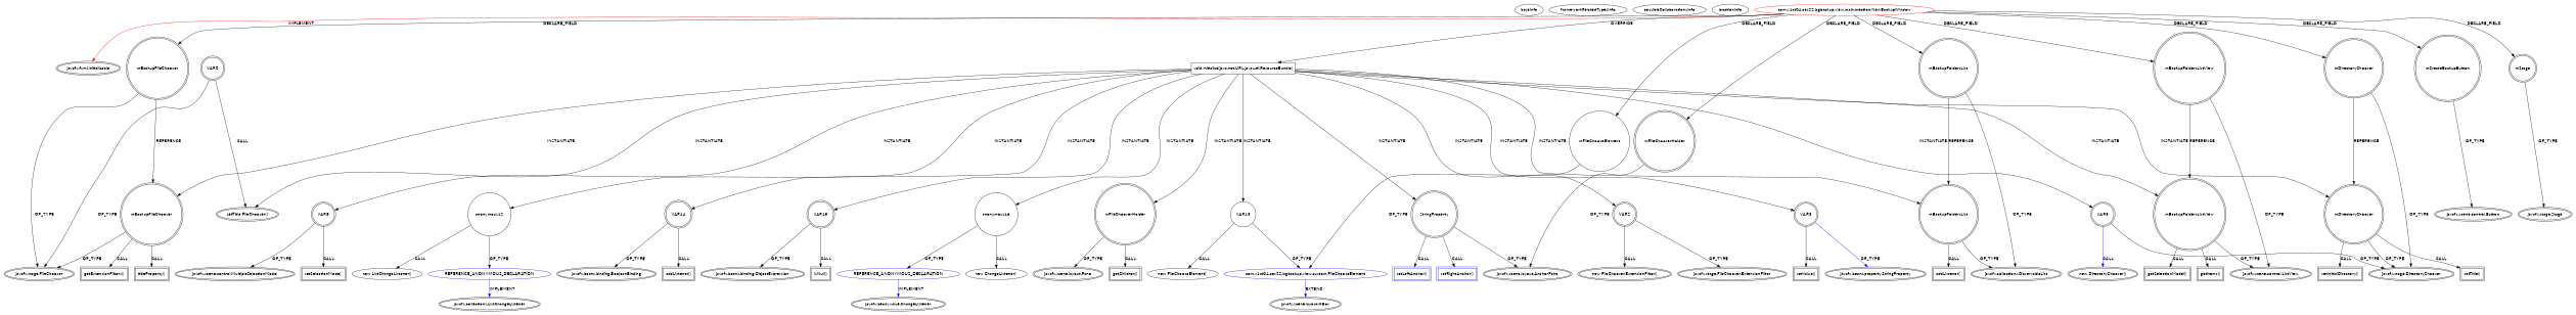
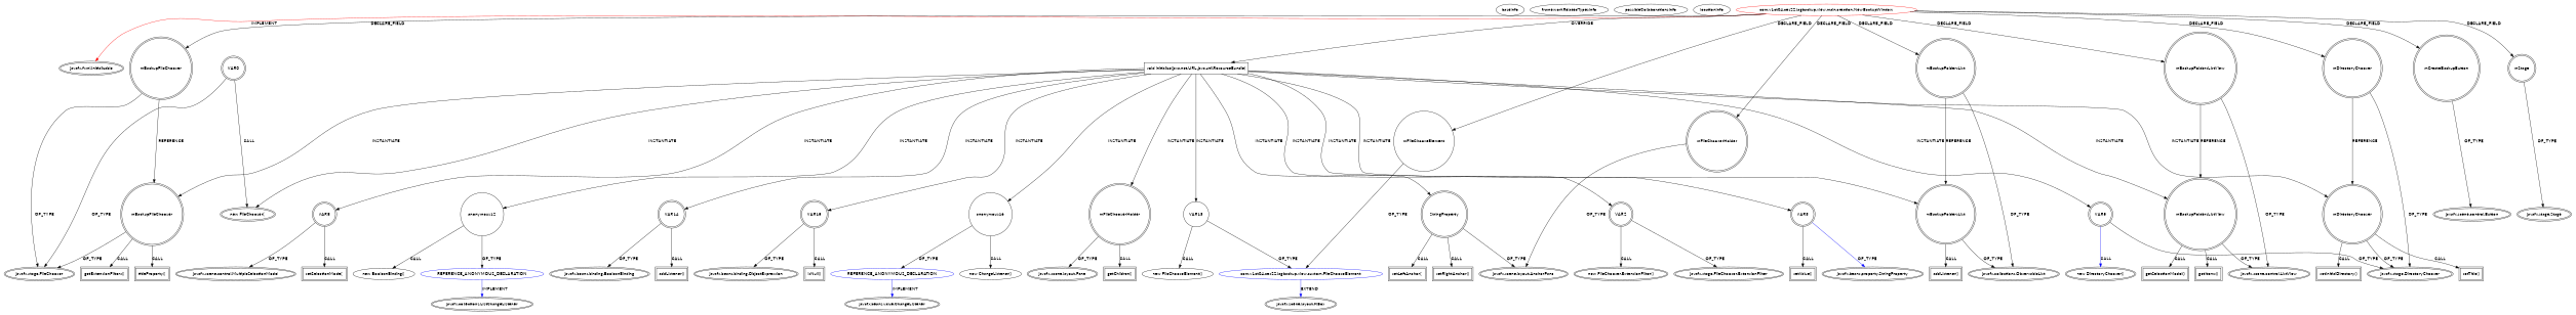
  digraph {
    fontname=Lato
    node [fontname=Lato isFrameworkType=true vertexType=VARIABLE_EXPRESION peripheries=2]
    edge [fontname=Lato]
    baseInfo [category=extension_graph graphId=4639 isAnonymous=false possibleRelation=true isFrameworkType="" vertexType="" peripheries=""]
    frameworkRelatedTypesInfo [0="javafx.fxml.Initializable" isFrameworkType="" vertexType="" peripheries=""]
    possibleCollaborationsInfo [0="4639~OVERRIDING_METHOD_DECLARATION-INSTANTIATION-FIELD_DECLARATION-~javafx.fxml.Initializable ~javafx.scene.layout.HBox ~false~false" 1="4639~OVERRIDING_METHOD_DECLARATION-INSTANTIATION-~javafx.fxml.Initializable ~javafx.beans.value.ChangeListener ~false~true" 2="4639~OVERRIDING_METHOD_DECLARATION-INSTANTIATION-~javafx.fxml.Initializable ~javafx.collections.ListChangeListener ~false~true" isFrameworkType="" vertexType="" peripheries=""]
    locationInfo [contextSignature=NewBackupWindow filePath="/v1ct04-lagbackup/lagbackup-master/src/com/v1ct04/ces22/lagbackup/view/main/creation/NewBackupWindow.java" graphId=4639 projectName="v1ct04-lagbackup" isFrameworkType="" vertexType="" peripheries=""]
    n5 [color=red isFrameworkType=false label="com.v1ct04.ces22.lagbackup.view.main.creation.NewBackupWindow" vertexType=ROOT_CLIENT_CLASS_DECLARATION peripheries=""]
    n6 [label="javafx.fxml.Initializable" vertexType=FRAMEWORK_INTERFACE_TYPE]
    n7 [label=mBackupFileChooser shape=circle vertexType=FIELD_DECLARATION]
    n8 [label=mBackupFoldersList shape=circle vertexType=FIELD_DECLARATION]
    n9 [label=mBackupFoldersListView shape=circle vertexType=FIELD_DECLARATION]
    n10 [label=mCreateBackupButton shape=circle vertexType=FIELD_DECLARATION]
    n11 [label=mDirectoryChooser shape=circle vertexType=FIELD_DECLARATION]
    n12 [isFrameworkType=false label=mFileChooseElement shape=circle vertexType=FIELD_DECLARATION peripheries=""]
    n13 [label=mFileChooserHolder shape=circle vertexType=FIELD_DECLARATION]
    n14 [label=mStage shape=circle vertexType=FIELD_DECLARATION]
    n15 [isFrameworkType=false label="void initialize(java.net.URL,java.util.ResourceBundle)" shape=box vertexType=OVERRIDING_METHOD_DECLARATION peripheries=""]
    n16 [label="javafx.stage.FileChooser" vertexType=FRAMEWORK_CLASS_TYPE]
    n17 [label=mBackupFileChooser shape=circle]
    n18 [label="javafx.collections.ObservableList" vertexType=FRAMEWORK_INTERFACE_TYPE]
    n19 [label=mBackupFoldersList shape=circle]
    n20 [label="javafx.scene.control.ListView" vertexType=FRAMEWORK_CLASS_TYPE]
    n21 [label=mBackupFoldersListView shape=circle]
    n22 [label="javafx.scene.control.Button" vertexType=FRAMEWORK_CLASS_TYPE]
    n23 [label="javafx.stage.DirectoryChooser" vertexType=FRAMEWORK_CLASS_TYPE]
    n24 [label=mDirectoryChooser shape=circle]
    n25 [color=blue isFrameworkType=false label="com.v1ct04.ces22.lagbackup.view.custom.FileChooseElement" vertexType=REFERENCE_CLIENT_CLASS_DECLARATION peripheries=""]
    n26 [label="javafx.scene.layout.AnchorPane" vertexType=FRAMEWORK_CLASS_TYPE]
    n27 [label="javafx.stage.Stage" vertexType=FRAMEWORK_CLASS_TYPE]
    n28 [label=VAR2 shape=circle]
    n29 [label=VAR3 shape=circle]
    n30 [label=VAR5 shape=circle]
    n31 [label=VAR8 shape=circle]
    n32 [isFrameworkType=false label=anonymous12 shape=circle peripheries=""]
    n33 [isFrameworkType=false label=VAR13 shape=circle peripheries=""]
    n34 [label=VAR14 shape=circle]
    n35 [label=VAR15 shape=circle]
    n36 [isFrameworkType=false label=anonymous16 shape=circle peripheries=""]
    n37 [label=mFileChooserHolder shape=circle]
    n38 [label=StringProperty shape=circle]
-   n39 [label="setTitle FileChooser()" vertexType=CONSTRUCTOR_CALL]
+   n39 [label="new FileChooser()" vertexType=CONSTRUCTOR_CALL]
    n40 [label="getExtensionFilters()" shape=box vertexType=INSIDE_CALL]
    n41 [label="titleProperty()" shape=box vertexType=INSIDE_CALL]
    n42 [label="addListener()" shape=box vertexType=INSIDE_CALL]
    n43 [label="getSelectionModel()" shape=box vertexType=INSIDE_CALL]
    n44 [label="getItems()" shape=box vertexType=INSIDE_CALL]
    n45 [label="setTitle()" shape=box vertexType=INSIDE_CALL]
    n46 [label="setInitialDirectory()" shape=box vertexType=INSIDE_CALL]
    n47 [label="javafx.scene.layout.HBox" vertexType=FRAMEWORK_CLASS_TYPE]
    n48 [label=VAR0 shape=circle]
    n49 [label="javafx.stage.FileChooser.ExtensionFilter" vertexType=FRAMEWORK_CLASS_TYPE]
    n50 [label="new FileChooser.ExtensionFilter()" vertexType=CONSTRUCTOR_CALL]
    n51 [label="javafx.beans.property.StringProperty" vertexType=FRAMEWORK_CLASS_TYPE]
    n52 [label="setValue()" shape=box vertexType=INSIDE_CALL]
    n53 [label="new DirectoryChooser()" vertexType=CONSTRUCTOR_CALL]
    n54 [label="javafx.scene.control.MultipleSelectionModel" vertexType=FRAMEWORK_CLASS_TYPE]
    n55 [label="setSelectionMode()" shape=box vertexType=INSIDE_CALL]
    n56 [color=blue isFrameworkType=false label=REFERENCE_ANONYMOUS_DECLARATION vertexType=REFERENCE_ANONYMOUS_DECLARATION peripheries=""]
-   n57 [isFrameworkType=false label="new ListChangeListener()" vertexType=CONSTRUCTOR_CALL peripheries=""]
+   n57 [isFrameworkType=false label="new BooleanBinding()" vertexType=CONSTRUCTOR_CALL peripheries=""]
    n58 [isFrameworkType=false label="new FileChooseElement()" vertexType=CONSTRUCTOR_CALL peripheries=""]
    n59 [label="javafx.beans.binding.BooleanBinding" vertexType=FRAMEWORK_CLASS_TYPE]
    n60 [label="addListener()" shape=box vertexType=INSIDE_CALL]
    n61 [label="javafx.beans.binding.ObjectExpression" vertexType=FRAMEWORK_CLASS_TYPE]
    n62 [label="isNull()" shape=box vertexType=INSIDE_CALL]
    n63 [color=blue isFrameworkType=false label=REFERENCE_ANONYMOUS_DECLARATION vertexType=REFERENCE_ANONYMOUS_DECLARATION peripheries=""]
    n64 [isFrameworkType=false label="new ChangeListener()" vertexType=CONSTRUCTOR_CALL peripheries=""]
    n65 [label="javafx.scene.layout.Pane" vertexType=FRAMEWORK_CLASS_TYPE]
    n66 [label="getChildren()" shape=box vertexType=INSIDE_CALL]
-   n67 [label="setLeftAnchor()" shape=box vertexType=INSIDE_CALL color=blue]
-   n68 [label="setRightAnchor()" shape=box vertexType=INSIDE_CALL color=blue]
+   n67 [label="setLeftAnchor()" shape=box vertexType=INSIDE_CALL]
+   n68 [label="setRightAnchor()" shape=box vertexType=INSIDE_CALL]
    n69 [label="javafx.collections.ListChangeListener" vertexType=FRAMEWORK_INTERFACE_TYPE]
    n70 [label="javafx.beans.value.ChangeListener" vertexType=FRAMEWORK_INTERFACE_TYPE]
    n5 -> n6 [color=red label=IMPLEMENT]
    n5 -> n7 [label=DECLARE_FIELD]
    n5 -> n8 [label=DECLARE_FIELD]
    n5 -> n9 [label=DECLARE_FIELD]
    n5 -> n10 [label=DECLARE_FIELD]
    n5 -> n11 [label=DECLARE_FIELD]
    n5 -> n12 [label=DECLARE_FIELD]
    n5 -> n13 [label=DECLARE_FIELD]
    n5 -> n14 [label=DECLARE_FIELD]
    n5 -> n15 [label=OVERRIDE]
    n7 -> n16 [label=OF_TYPE]
    n7 -> n17 [label=REFERENCE]
    n8 -> n18 [label=OF_TYPE]
    n8 -> n19 [label=REFERENCE]
    n9 -> n20 [label=OF_TYPE]
    n9 -> n21 [label=REFERENCE]
    n10 -> n22 [label=OF_TYPE]
    n11 -> n23 [label=OF_TYPE]
    n11 -> n24 [label=REFERENCE]
    n12 -> n25 [label=OF_TYPE]
    n13 -> n26 [label=OF_TYPE]
    n14 -> n27 [label=OF_TYPE]
    n15 -> n17 [label=INSTANTIATE]
    n15 -> n19 [label=INSTANTIATE]
    n15 -> n21 [label=INSTANTIATE]
    n15 -> n24 [label=INSTANTIATE]
    n15 -> n28 [label=INSTANTIATE]
    n15 -> n29 [label=INSTANTIATE]
    n15 -> n30 [label=INSTANTIATE]
    n15 -> n31 [label=INSTANTIATE]
    n15 -> n32 [label=INSTANTIATE]
    n15 -> n33 [label=INSTANTIATE]
    n15 -> n34 [label=INSTANTIATE]
    n15 -> n35 [label=INSTANTIATE]
    n15 -> n36 [label=INSTANTIATE]
    n15 -> n37 [label=INSTANTIATE]
    n15 -> n38 [label=INSTANTIATE]
    n15 -> n39 [label=INSTANTIATE]
    n17 -> n16 [label=OF_TYPE]
    n17 -> n40 [label=CALL]
    n17 -> n41 [label=CALL]
    n19 -> n18 [label=OF_TYPE]
    n19 -> n42 [label=CALL]
    n21 -> n20 [label=OF_TYPE]
    n21 -> n43 [label=CALL]
    n21 -> n44 [label=CALL]
    n24 -> n23 [label=OF_TYPE]
    n24 -> n45 [label=CALL]
    n24 -> n46 [label=CALL]
    n25 -> n47 [color=blue label=EXTEND]
    n28 -> n49 [label=OF_TYPE]
    n28 -> n50 [label=CALL]
    n29 -> n51 [color=blue label=OF_TYPE]
    n29 -> n52 [label=CALL]
    n30 -> n23 [label=OF_TYPE]
    n30 -> n53 [color=blue label=CALL]
    n31 -> n54 [label=OF_TYPE]
    n31 -> n55 [label=CALL]
    n32 -> n56 [label=OF_TYPE]
    n32 -> n57 [label=CALL]
    n33 -> n25 [label=OF_TYPE]
    n33 -> n58 [label=CALL]
    n34 -> n59 [label=OF_TYPE]
    n34 -> n60 [label=CALL]
    n35 -> n61 [label=OF_TYPE]
    n35 -> n62 [label=CALL]
    n36 -> n63 [label=OF_TYPE]
    n36 -> n64 [label=CALL]
    n37 -> n65 [label=OF_TYPE]
    n37 -> n66 [label=CALL]
    n38 -> n26 [label=OF_TYPE]
    n38 -> n67 [label=CALL]
    n38 -> n68 [label=CALL]
    n48 -> n16 [label=OF_TYPE]
    n48 -> n39 [label=CALL]
    n56 -> n69 [color=blue label=IMPLEMENT]
    n63 -> n70 [color=blue label=IMPLEMENT]
  }
